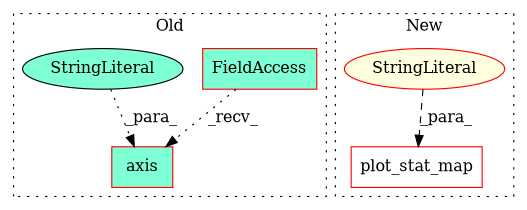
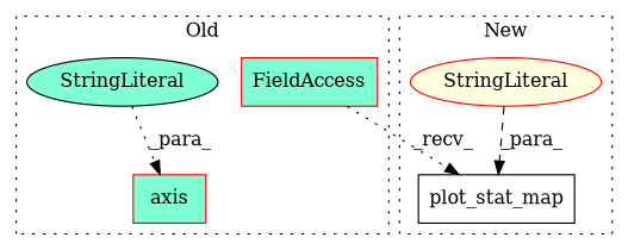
  digraph {
    node [a=32 color=red fillcolor=aquamarine shape=box style=filled]
    edge [style=dotted]
    n1 [l="5,1" label=axis s="2848,2858"]
    n2 [a=22 l=10 label=FieldAccess s=2830]
    n3 [a=45 color=black l=5 label=StringLiteral s=2853 shape=ellipse]
-   n4 [fillcolor=white l="14,1" label=plot_stat_map s="2459,2579"]
+   n4 [color=black fillcolor=white l="14,1" label=plot_stat_map s="2459,2579"]
    n5 [a=45 fillcolor=lightyellow l=13 label=StringLiteral s=2547 shape=ellipse]
    subgraph cluster_1 {
      label=Old
      style=dotted
      n1
      n2
      n3
    }
    subgraph cluster_2 {
      label=New
      style=dotted
      n4
      n5
    }
-   n2 -> n1 [label=_recv_]
+   n2 -> n4 [label=_recv_]
    n3 -> n1 [label=_para_]
    n5 -> n4 [label=_para_ style=dashed]
  }
